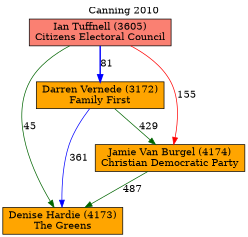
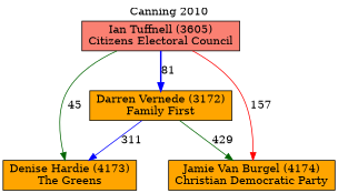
  digraph {
    label="Canning 2010"
    labelloc=t
    mclimit=10
    node [fillcolor=orange shape=box style=filled]
    edge [color=darkgreen style=solid]
    n1 [label="Darren Vernede (3172)\nFamily First"]
    n2 [label="Denise Hardie (4173)\nThe Greens"]
    n3 [label="Jamie Van Burgel (4174)\nChristian Democratic Party"]
    n4 [fillcolor=salmon label="Ian Tuffnell (3605)\nCitizens Electoral Council"]
-   n1 -> n2 [color=blue label=361]
+   n1 -> n2 [color=blue label=311]
    n1 -> n3 [label=429]
-   n3 -> n2 [label=487]
    n4 -> n1 [color=blue label=81 style=bold]
    n4 -> n2 [label=45]
-   n4 -> n3 [color=red label=155]
+   n4 -> n3 [color=red label=157]
  }
